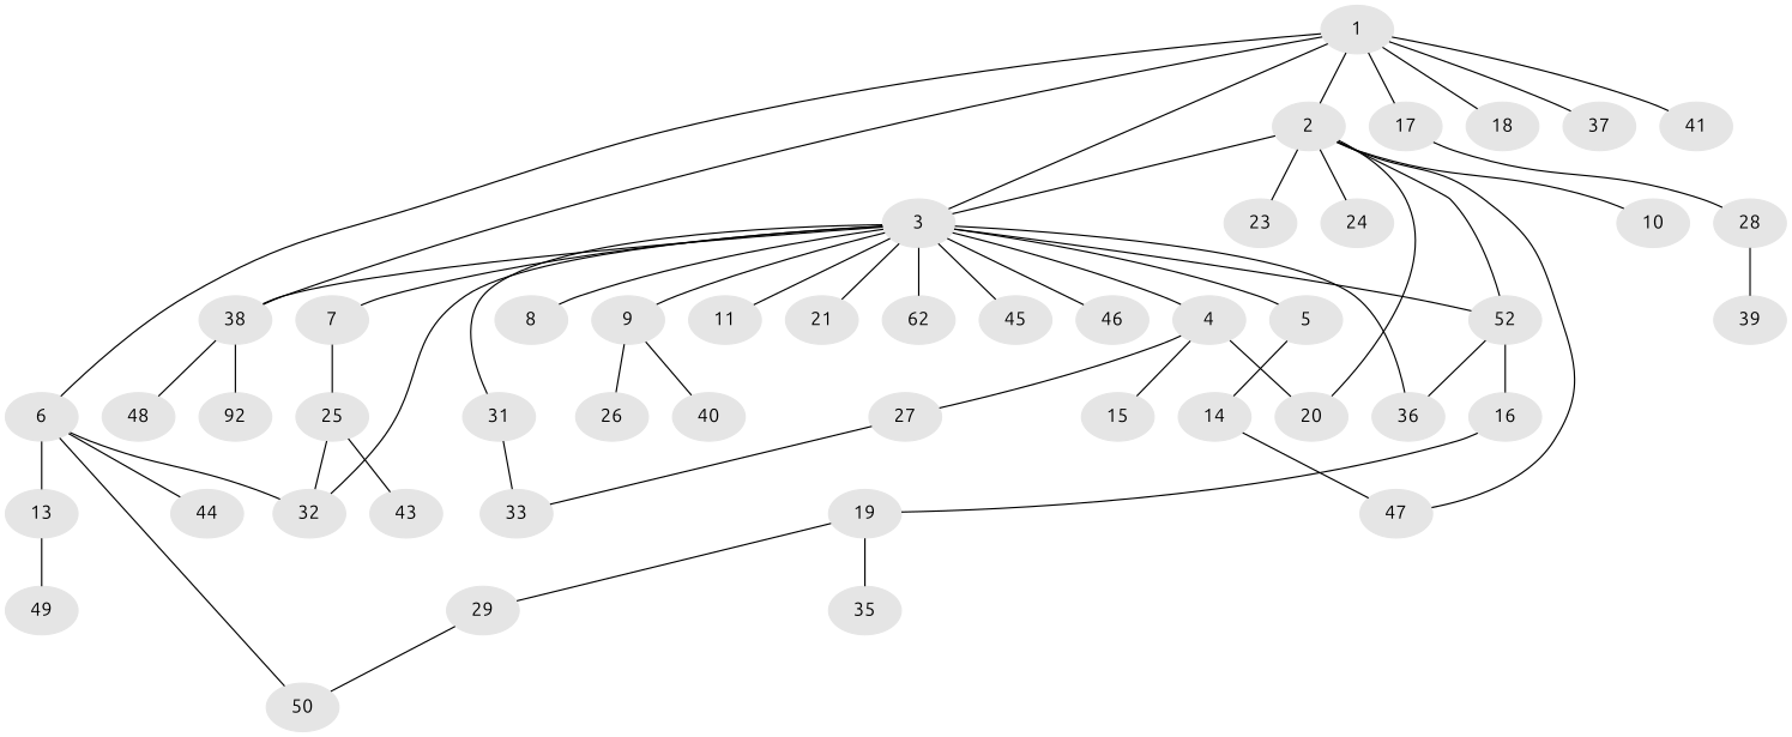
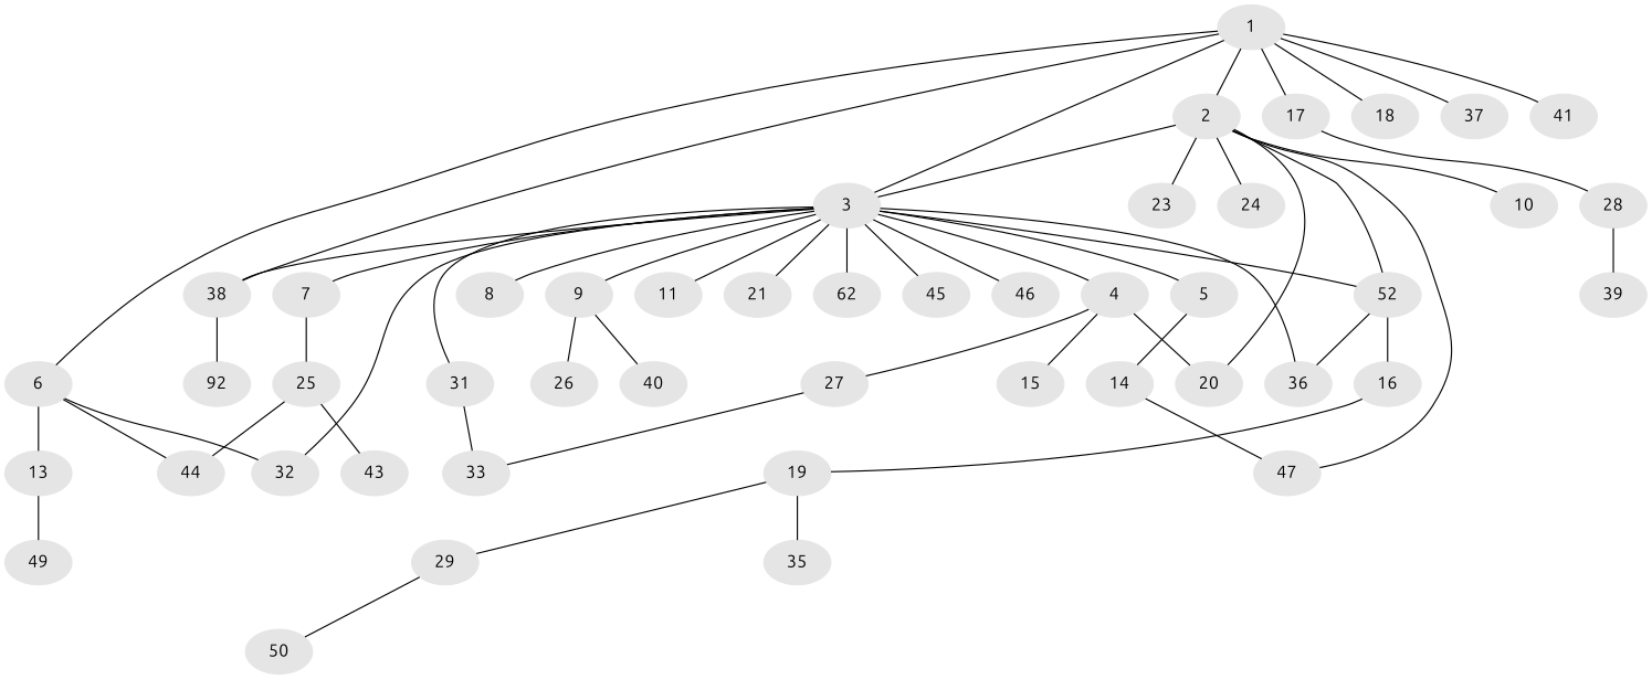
  graph {
    fontname=Ubuntu
    node [color=gray90 fontname=Ubuntu style=filled]
    edge [fontname=Ubuntu weight=1.0]
    1
    2
    3
    6
    17
    18
    37
    38
    41
    10
    n11 [label=52]
    20
    23
    24
    47
    4
    5
    7
    8
    9
    11
    21
    n23 [label=62]
    31
    32
    36
    45
    46
    13
    44
    50
    28
    n33 [label=92]
-   48
    16
    15
    27
    14
    25
    26
    40
    33
    49
    43
    19
    29
    35
    39
    1 -- 2
    1 -- 3
    1 -- 6
    1 -- 17
    1 -- 18
    1 -- 37
    1 -- 38
    1 -- 41
    2 -- 3
    2 -- 10
    2 -- n11
    2 -- 20
    2 -- 23 [weight=2.0]
    2 -- 24
    2 -- 47
    3 -- 38
    3 -- n11
    3 -- 4
    3 -- 5
    3 -- 7
    3 -- 8
    3 -- 9
    3 -- 11
    3 -- 21
    3 -- n23
    3 -- 31
    3 -- 32
    3 -- 36
    3 -- 45
    3 -- 46
    6 -- 32
    6 -- 13
    6 -- 44
-   6 -- 50
    17 -- 28
    38 -- n33
-   38 -- 48
    n11 -- 36
    n11 -- 16
    4 -- 20
    4 -- 15
    4 -- 27
    5 -- 14
    7 -- 25
    9 -- 26
    9 -- 40
    31 -- 33
    13 -- 49
    28 -- 39
    16 -- 19
    27 -- 33
    14 -- 47
-   25 -- 32
+   25 -- 44
    25 -- 43
    19 -- 29
    19 -- 35
    29 -- 50
  }
